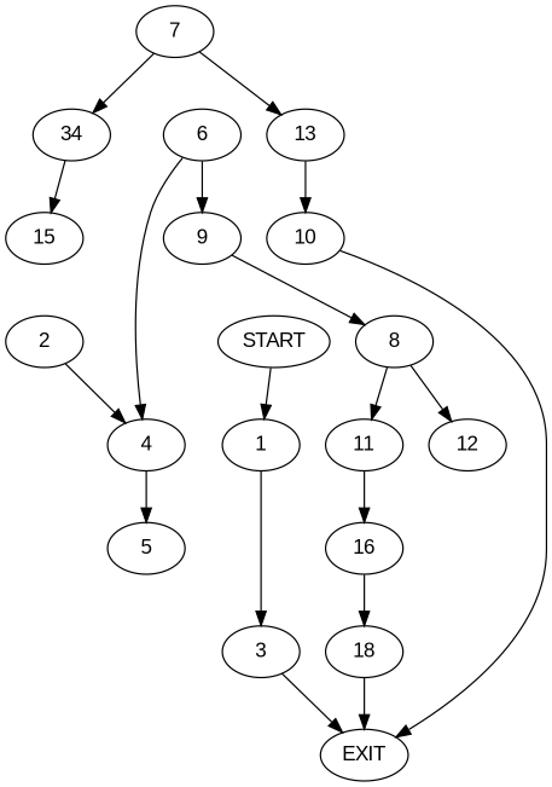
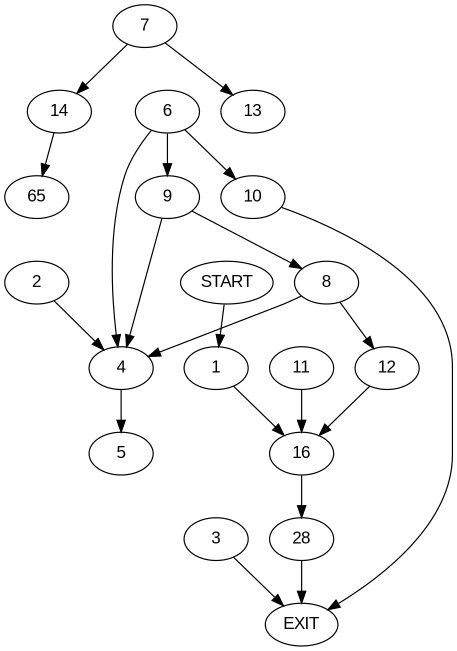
  digraph {
    fontname="Liberation Sans"
    node [fontname="Liberation Sans"]
    edge [fontname="Liberation Sans"]
    n1 [label=START]
    1
    3
    n4 [label=EXIT]
    2
    4
    5
    6
    9
    10
    7
    13
-   14 [label=34]
+   14
    8
    11
    12
-   15
+   15 [label=65]
    16
-   18
+   18 [label=28]
    n1 -> 1
-   1 -> 3
+   1 -> 16
    3 -> n4
    2 -> 4
    4 -> 5
    6 -> 4
    6 -> 9
-   13 -> 10
+   6 -> 10
+   9 -> 4
    9 -> 8
    10 -> n4
    7 -> 13
    7 -> 14
    14 -> 15
-   8 -> 11
+   8 -> 4
    8 -> 12
    11 -> 16
+   12 -> 16
    16 -> 18
    18 -> n4
  }
